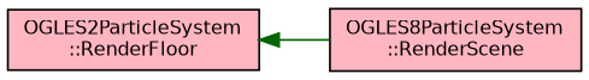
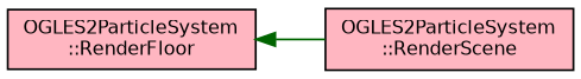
  digraph {
    rankdir=LR
    node [color=black fillcolor=lightpink fontname=Helvetica fontsize=10 shape=record style=filled]
    n1 [fontcolor=black height=0.2 label="OGLES2ParticleSystem\l::RenderFloor" width=0.4]
-   n2 [height=0.2 label="OGLES8ParticleSystem\l::RenderScene" width=0.4]
+   n2 [height=0.2 label="OGLES2ParticleSystem\l::RenderScene" width=0.4]
    n1 -> n2 [color=darkgreen dir=back fontname=Helvetica fontsize=10 labelfontname=Helvetica labelfontsize=10 style=solid]
  }
